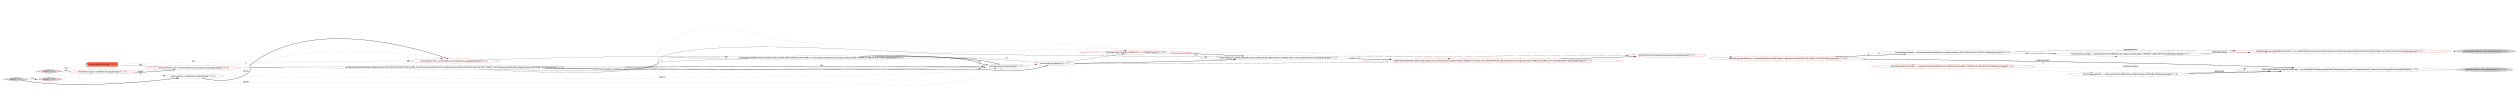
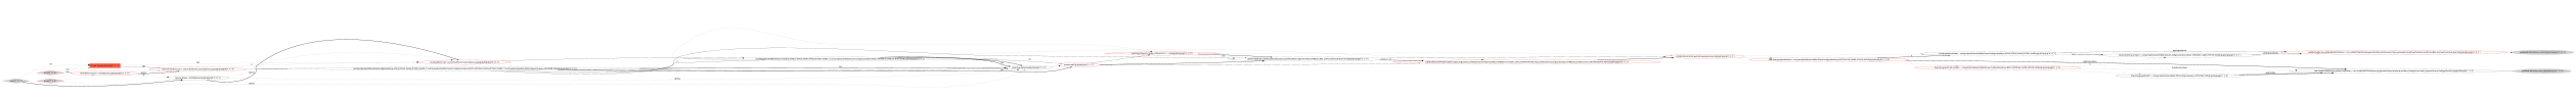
  digraph {
    fontname=Merriweather
    rankdir=LR
    node [color=red fillcolor=white fontname=Merriweather shape=ellipse style=filled]
    edge [arrowhead=diamond fontname=Merriweather style=dotted]
    n1 [color=gray40 fillcolor=lightgray label="main['0', '0', '1']" shape=diamond]
    n2 [color=gray40 label="Options options = buildOptions()@@@3@@@['0', '0', '1']"]
    n3 [fillcolor=tomato label="String(( args@@@2@@@['1', '1', '1']" shape=box]
    n4 [color=gray40 label="printUsage(options)@@@7@@@['1', '1', '1']"]
    n5 [label="CommandLine cmd = new DefaultParser().parse(options,args)@@@5@@@['0', '0', '1']"]
    n6 [label="final CommandLine cmd = new DefaultParser().parse(options,args)@@@5@@@['1', '1', '0']"]
    n7 [label="Log4jConfigurationHelper.updateLog4jConfiguration(,GobblinClusterConfigurationKeys.GOBBLIN_CLUSTER_LOG4J_CONFIGURATION_FILE,GobblinClusterConfigurationKeys.GOBBLIN_CLUSTER_LOG4J_CONFIGURATION_FILE)@@@10@@@['0', '0', '1']"]
    n8 [label="LOGGER.info(JvmUtils.getJvmInputArguments())@@@11@@@['1', '1', '1']"]
    n9 [color=gray40 label="String applicationName = cmd.getOptionValue(GobblinClusterConfigurationKeys.APPLICATION_NAME_OPTION_NAME)@@@12@@@['0', '0', '1']"]
    n10 [label="final String applicationName = cmd.getOptionValue(GobblinClusterConfigurationKeys.APPLICATION_NAME_OPTION_NAME)@@@14@@@['1', '1', '0']"]
    n11 [label="GobblinTaskRunner gobblinWorkUnitRunner = new GobblinTaskRunner(applicationName,helixInstanceName,getApplicationId(),getTaskRunnerId(),ConfigFactory.load(),Optional.absent())@@@14@@@['0', '0', '1']"]
    n12 [color=gray40 fillcolor=lightgray label="gobblinWorkUnitRunner.start()@@@15@@@['0', '0', '1']"]
    n13 [color=gray40 label="String helixInstanceName = cmd.getOptionValue(GobblinClusterConfigurationKeys.HELIX_INSTANCE_NAME_OPTION_NAME)@@@13@@@['0', '0', '1']"]
    n14 [label="final String helixInstanceName = cmd.getOptionValue(GobblinClusterConfigurationKeys.HELIX_INSTANCE_NAME_OPTION_NAME)@@@15@@@['1', '1', '0']"]
    n15 [color=gray40 label="final GobblinTaskRunner gobblinTaskRunner = new GobblinAWSTaskRunner(applicationName,helixInstanceName,ConfigFactory.load(),Optional.of(new Path(appWorkDir)))@@@17@@@['1', '1', '0']"]
    n16 [color=gray40 label="final String appWorkDir = cmd.getOptionValue(GobblinAWSConfigurationKeys.APP_WORK_DIR)@@@16@@@['1', '1', '0']"]
    n17 [color=gray40 fillcolor=lightgray label="gobblinTaskRunner.start()@@@18@@@['1', '1', '0']"]
    n18 [fillcolor=lightgray label="main['0', '1', '0']" shape=diamond]
    n19 [label="final Options options = buildOptions()@@@3@@@['1', '1', '0']"]
    n20 [label="System.getProperty(\"log4j.configuration\") == null@@@10@@@['0', '1', '0']" shape=diamond]
    n21 [color=gray40 label="Log4jConfigHelper.updateLog4jConfiguration(,GobblinAWSConfigurationKeys.GOBBLIN_AWS_LOG4J_CONFIGURATION_FILE)@@@11@@@['1', '1', '0']"]
    n22 [label="System.exit(1)@@@8@@@['1', '1', '1']"]
    n23 [color=gray40 label="!cmd.hasOption(GobblinClusterConfigurationKeys.APPLICATION_NAME_OPTION_NAME) || !cmd.hasOption(GobblinClusterConfigurationKeys.HELIX_INSTANCE_NAME_OPTION_NAME) || !cmd.hasOption(GobblinAWSConfigurationKeys.APP_WORK_DIR)@@@6@@@['1', '1', '0']" shape=diamond]
    n24 [color=gray40 label="!cmd.hasOption(GobblinClusterConfigurationKeys.APPLICATION_NAME_OPTION_NAME) || !cmd.hasOption(GobblinClusterConfigurationKeys.HELIX_INSTANCE_NAME_OPTION_NAME)@@@6@@@['0', '0', '1']" shape=diamond]
    n25 [fillcolor=lightgray label="main['1', '0', '0']" shape=diamond]
    n1 -> n2 [style=bold]
-   n1 -> n18 [label=true]
+   n1 -> n3 [label=true]
    n2 -> n4 [label=options]
    n2 -> n5
    n2 -> n5 [arrowhead=onormal label=options style=bold]
    n3 -> n5 [label=args]
    n3 -> n6 [arrowhead=onormal label=args style=solid]
    n4 -> n22
    n5 -> n24 [style=solid]
    n6 -> n5 [arrowhead=onormal label=0]
    n6 -> n23 [arrowhead=onormal style=solid]
    n7 -> n8 [style=bold]
    n8 -> n9 [arrowhead=onormal]
    n8 -> n10
    n9 -> n11 [label=applicationName style=solid]
    n9 -> n13 [arrowhead=onormal style=bold]
    n10 -> n9 [arrowhead=onormal label=0 style=bold]
    n10 -> n14 [arrowhead=onormal]
    n10 -> n15 [label=applicationName style=bold]
    n11 -> n12
    n13 -> n11 [arrowhead=onormal]
    n13 -> n11 [label=helixInstanceName style=solid]
    n14 -> n13 [label=0]
    n14 -> n15 [label=helixInstanceName]
    n14 -> n16 [arrowhead=onormal]
    n15 -> n17 [arrowhead=onormal style=solid]
    n16 -> n15 [label=appWorkDir style=solid]
    n16 -> n15 [style=bold]
    n18 -> n3 [label=true]
    n18 -> n4 [arrowhead=onormal label=options]
    n18 -> n19 [arrowhead=onormal]
    n19 -> n2 [label=0]
    n19 -> n6 [arrowhead=onormal]
    n19 -> n6 [arrowhead=onormal label=options style=bold]
    n20 -> n8 [arrowhead=onormal]
    n20 -> n21 [arrowhead=onormal label=true]
    n20 -> n21 [arrowhead=onormal style=bold]
    n21 -> n7 [label=0 style=bold]
    n21 -> n8 [style=solid]
    n22 -> n7 [arrowhead=onormal style=solid]
    n22 -> n20 [style=solid]
    n22 -> n21 [style=bold]
    n23 -> n4 [label=true style=bold]
    n23 -> n4 [style=solid]
    n23 -> n20
    n23 -> n21 [style=solid]
    n23 -> n22 [arrowhead=onormal label=true style=bold]
    n23 -> n24 [arrowhead=onormal label=0 style=solid]
    n24 -> n4 [arrowhead=onormal style=bold]
    n24 -> n4 [arrowhead=onormal label=true style=bold]
    n24 -> n7
    n24 -> n22 [arrowhead=onormal label=true style=solid]
    n25 -> n3 [arrowhead=onormal label=true]
    n25 -> n19 [arrowhead=onormal]
  }
